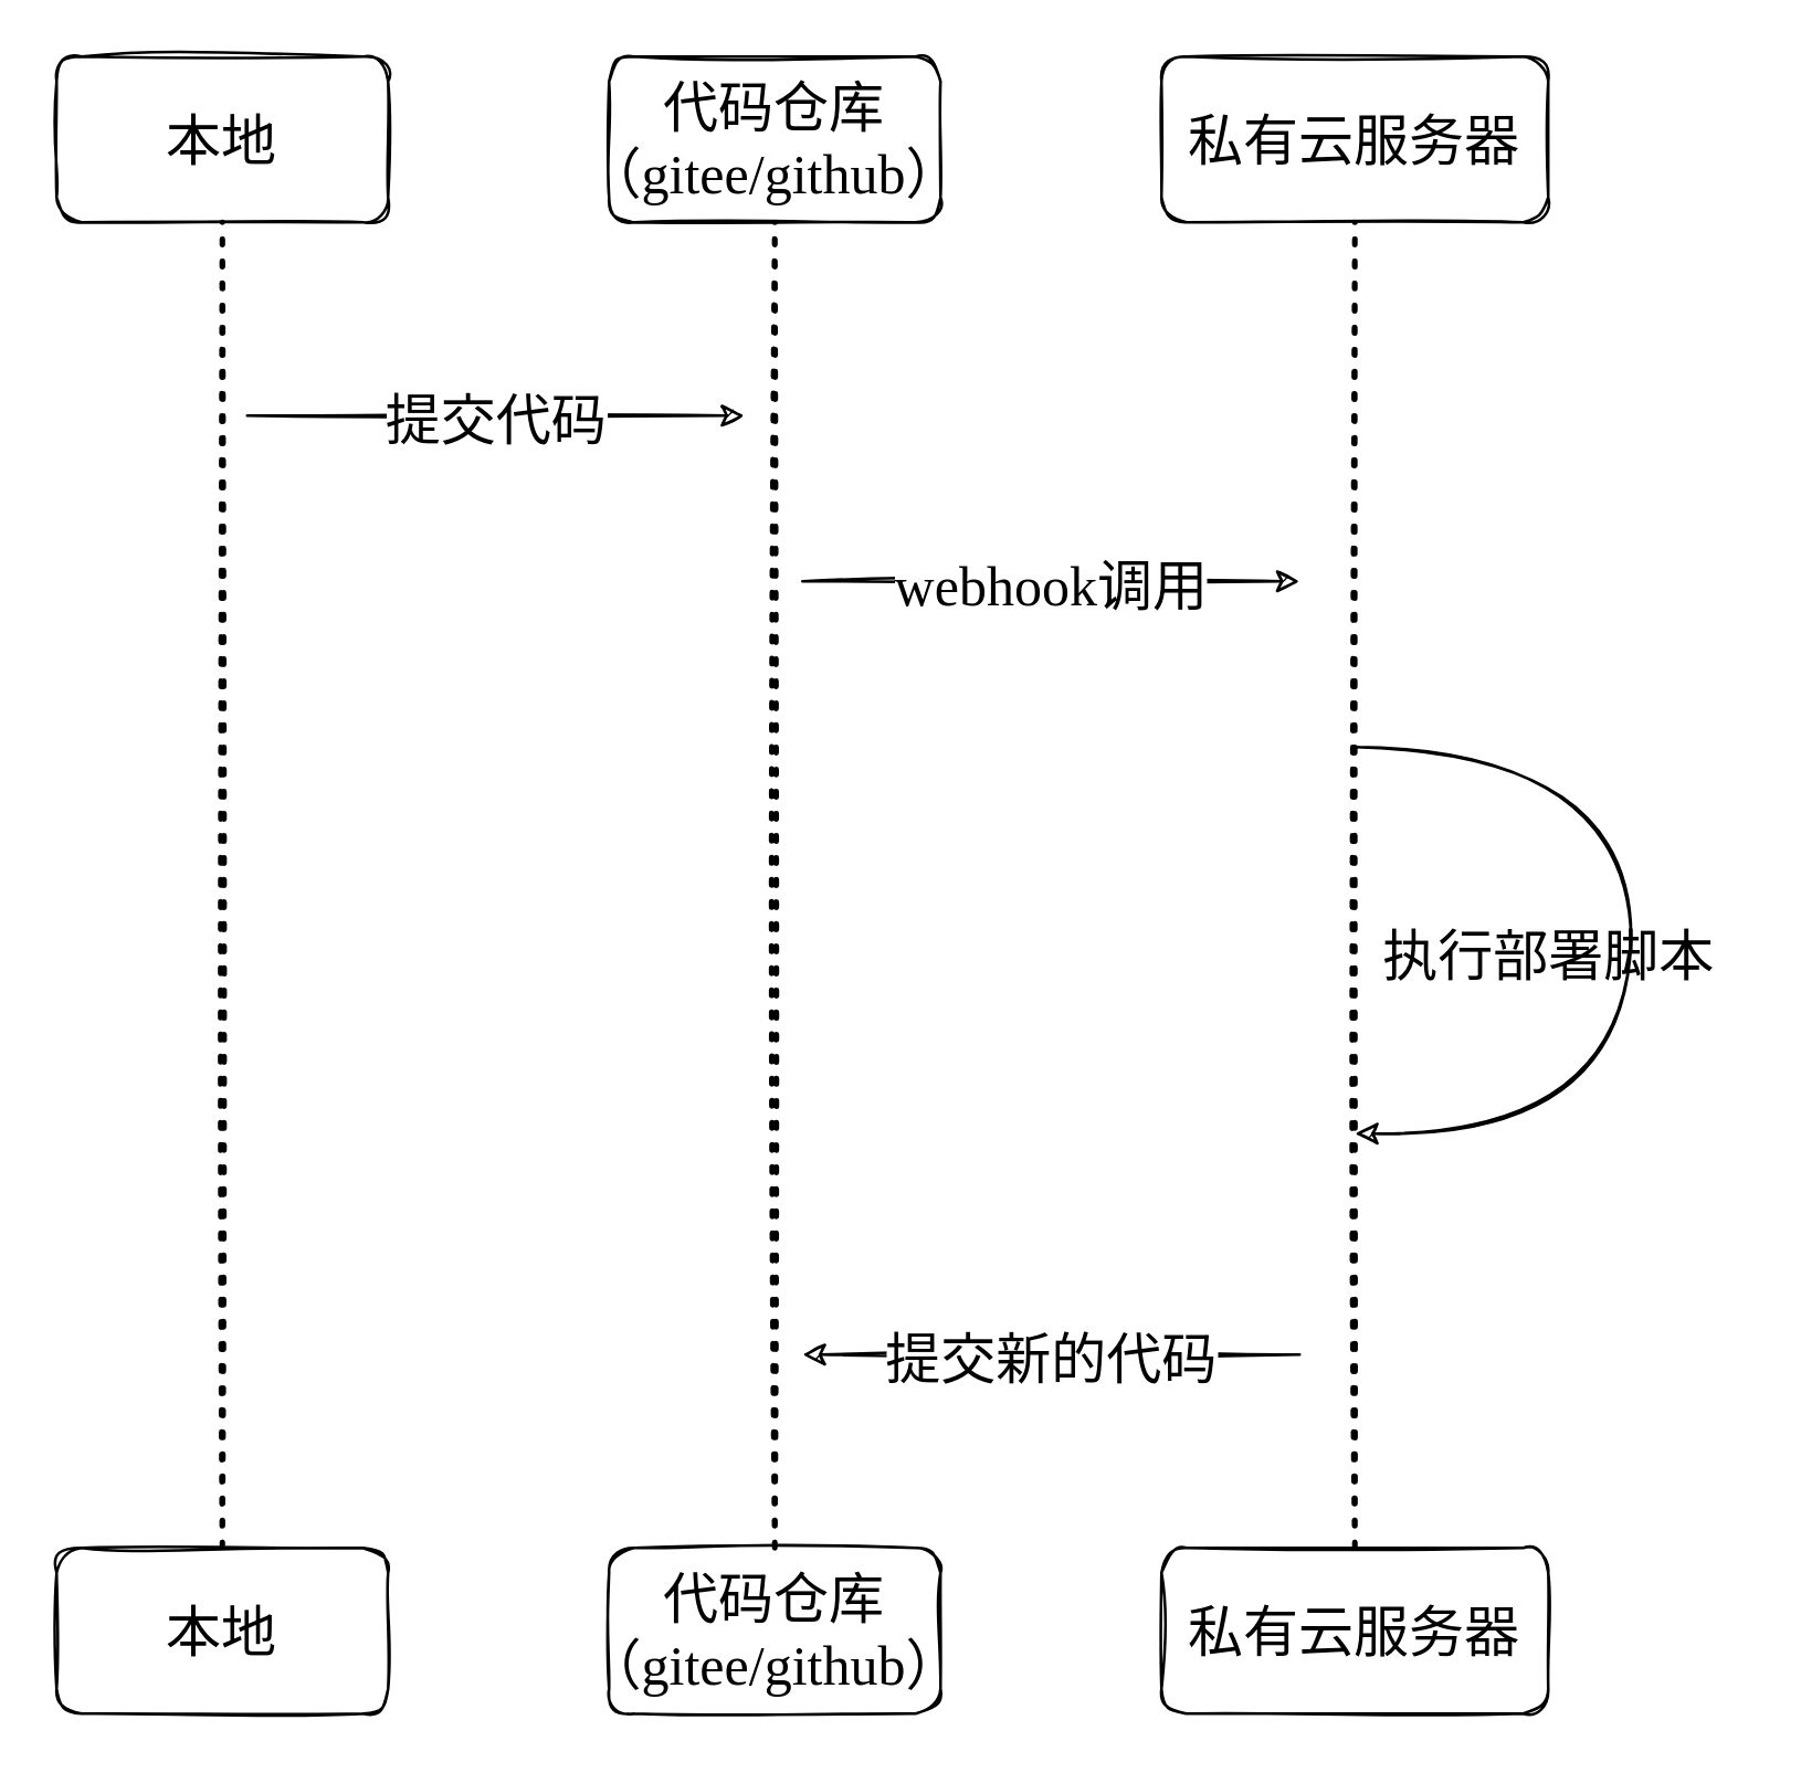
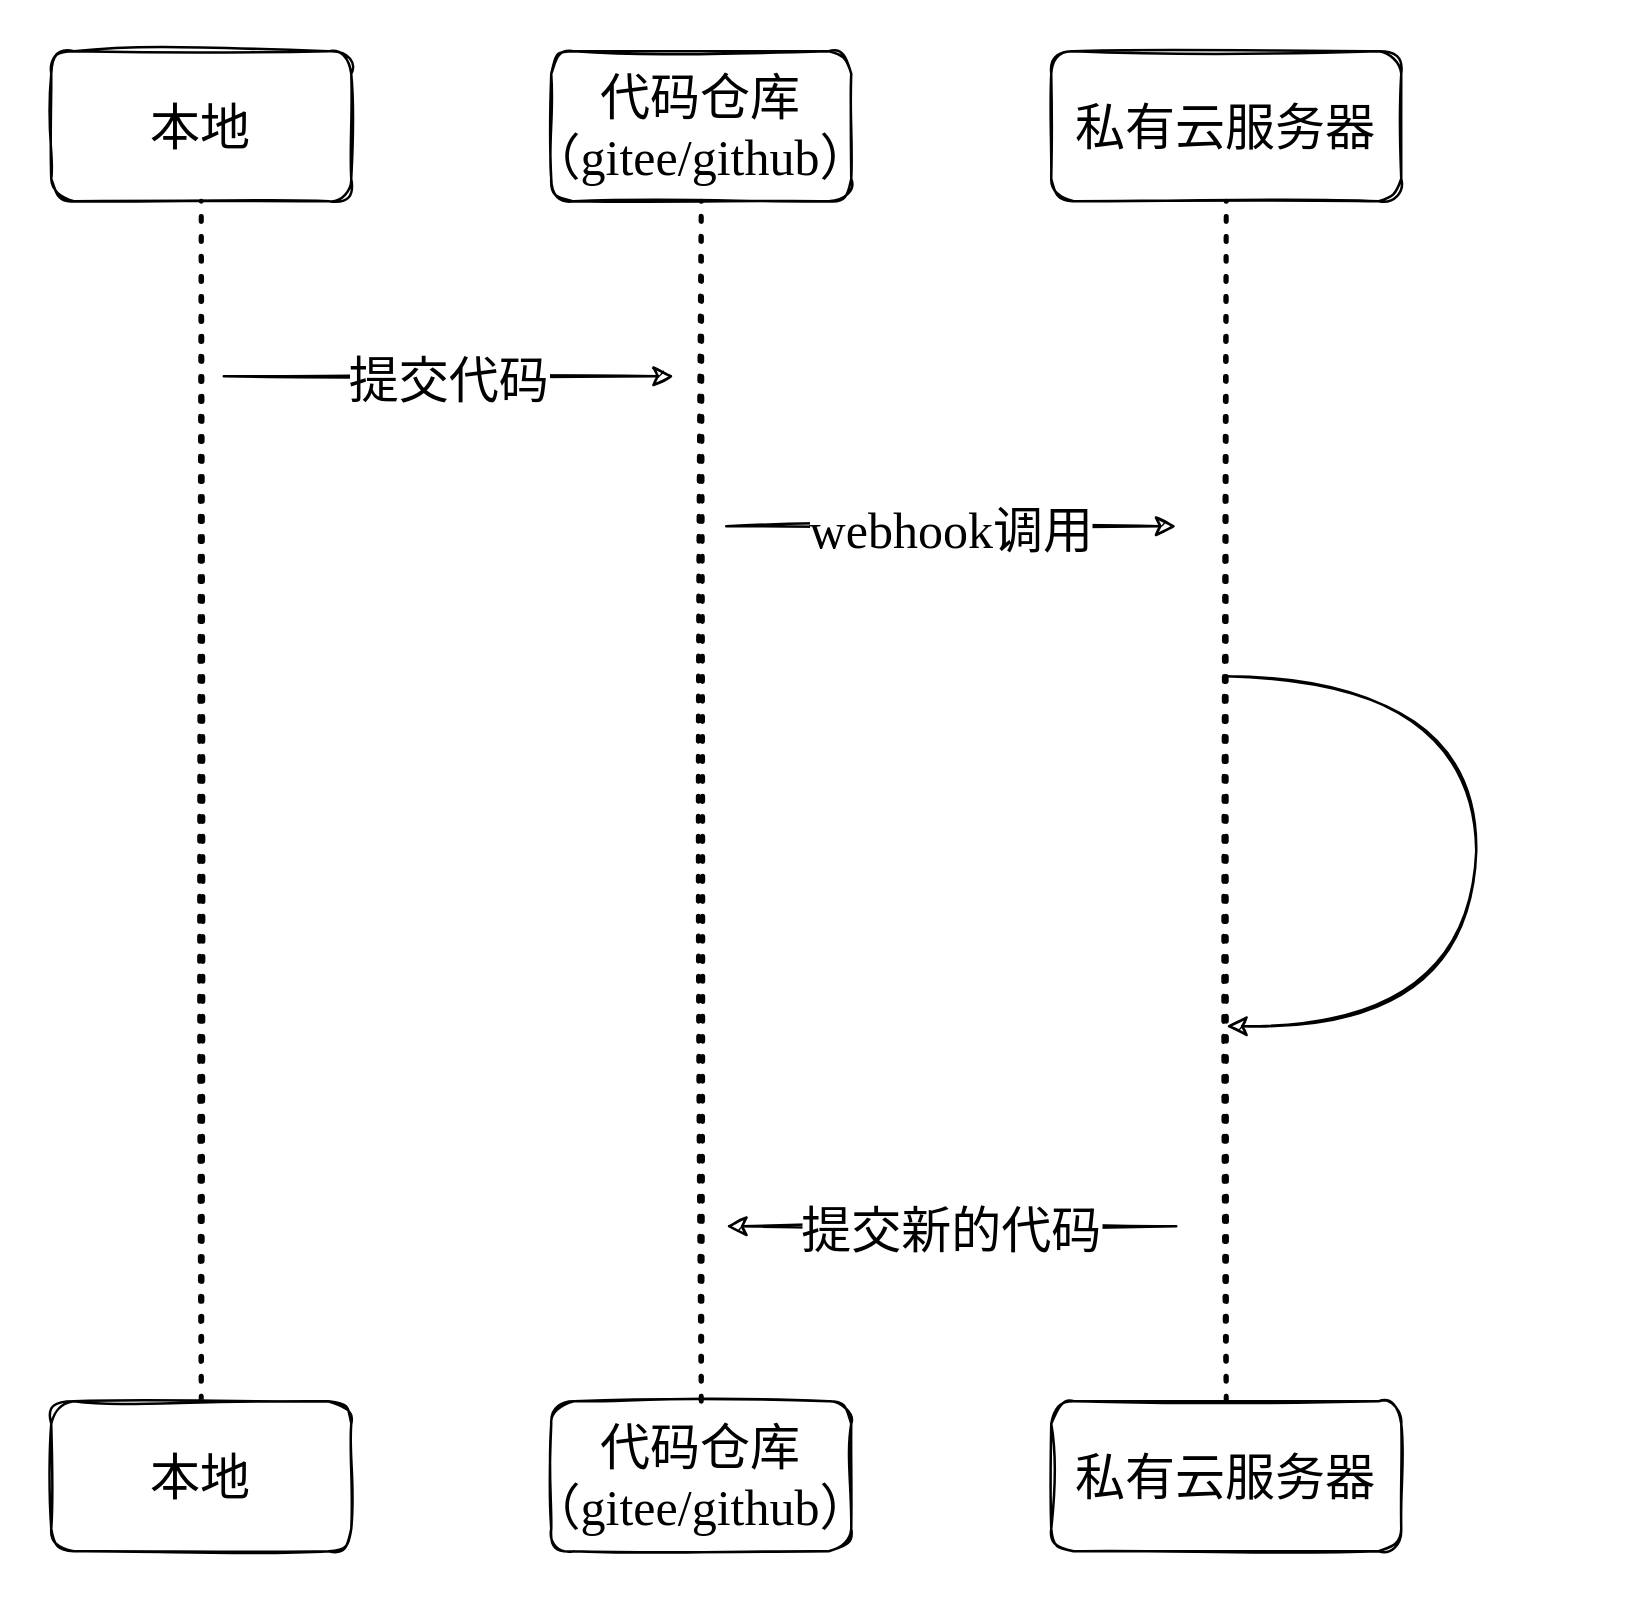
  <mxCell id="0" />
  <mxCell id="1" parent="0" />
  <mxCell id="2" value="&lt;font face=&quot;Ma Shan Zheng&quot; data-font-src=&quot;https://fonts.googleapis.com/css?family=Ma+Shan+Zheng&quot; style=&quot;font-size: 20px;&quot;&gt;本地&lt;/font&gt;" style="rounded=1;whiteSpace=wrap;html=1;fontSize=20;sketch=1;" vertex="1" parent="1"><mxGeometry x="20" y="20" width="120" height="60" as="geometry" /></mxCell>
  <mxCell id="3" value="&lt;font face=&quot;Ma Shan Zheng&quot;&gt;代码仓库（gitee/github）&lt;/font&gt;" style="rounded=1;whiteSpace=wrap;html=1;fontSize=20;sketch=1;" vertex="1" parent="1"><mxGeometry x="220" y="20" width="120" height="60" as="geometry" /></mxCell>
  <mxCell id="4" value="&lt;font face=&quot;Ma Shan Zheng&quot;&gt;私有云服务器&lt;/font&gt;" style="rounded=1;whiteSpace=wrap;html=1;fontSize=20;sketch=1;" vertex="1" parent="1"><mxGeometry x="420" y="20" width="140" height="60" as="geometry" /></mxCell>
  <mxCell id="5" value="" style="endArrow=none;dashed=1;html=1;dashPattern=1 3;strokeWidth=2;fontSize=20;entryX=0.5;entryY=1;entryDx=0;entryDy=0;sketch=1;" edge="1" parent="1" target="2"><mxGeometry width="50" height="50" relative="1" as="geometry"><mxPoint x="80" y="560" as="sourcePoint" /><mxPoint x="300" y="330" as="targetPoint" /></mxGeometry></mxCell>
  <mxCell id="6" value="&lt;font face=&quot;Ma Shan Zheng&quot; data-font-src=&quot;https://fonts.googleapis.com/css?family=Ma+Shan+Zheng&quot; style=&quot;font-size: 20px;&quot;&gt;本地&lt;/font&gt;" style="rounded=1;whiteSpace=wrap;html=1;fontSize=20;sketch=1;" vertex="1" parent="1"><mxGeometry x="20" y="560" width="120" height="60" as="geometry" /></mxCell>
  <mxCell id="7" value="&lt;font face=&quot;Ma Shan Zheng&quot;&gt;代码仓库（gitee/github）&lt;/font&gt;" style="rounded=1;whiteSpace=wrap;html=1;fontSize=20;sketch=1;" vertex="1" parent="1"><mxGeometry x="220" y="560" width="120" height="60" as="geometry" /></mxCell>
  <mxCell id="8" value="&lt;font face=&quot;Ma Shan Zheng&quot;&gt;私有云服务器&lt;/font&gt;" style="rounded=1;whiteSpace=wrap;html=1;fontSize=20;sketch=1;" vertex="1" parent="1"><mxGeometry x="420" y="560" width="140" height="60" as="geometry" /></mxCell>
  <mxCell id="9" value="" style="endArrow=none;dashed=1;html=1;dashPattern=1 3;strokeWidth=2;fontSize=20;entryX=0.5;entryY=1;entryDx=0;entryDy=0;exitX=0.5;exitY=0;exitDx=0;exitDy=0;sketch=1;" edge="1" parent="1" source="7" target="3"><mxGeometry width="50" height="50" relative="1" as="geometry"><mxPoint x="250" y="380" as="sourcePoint" /><mxPoint x="300" y="330" as="targetPoint" /></mxGeometry></mxCell>
  <mxCell id="10" value="" style="endArrow=none;dashed=1;html=1;dashPattern=1 3;strokeWidth=2;fontSize=20;entryX=0.5;entryY=1;entryDx=0;entryDy=0;exitX=0.5;exitY=0;exitDx=0;exitDy=0;sketch=1;" edge="1" parent="1" source="8" target="4"><mxGeometry width="50" height="50" relative="1" as="geometry"><mxPoint x="250" y="380" as="sourcePoint" /><mxPoint x="300" y="330" as="targetPoint" /></mxGeometry></mxCell>
  <mxCell id="11" value="" style="endArrow=classic;html=1;fontSize=20;sketch=1;" edge="1" parent="1"><mxGeometry relative="1" as="geometry"><mxPoint x="89" y="150" as="sourcePoint" /><mxPoint x="269" y="150" as="targetPoint" /></mxGeometry></mxCell>
  <mxCell id="12" value="提交代码" style="edgeLabel;resizable=0;html=1;align=center;verticalAlign=middle;fontSize=20;fontFamily=Ma Shan Zheng;fontSource=https%3A%2F%2Ffonts.googleapis.com%2Fcss%3Ffamily%3DMa%2BShan%2BZheng;sketch=1;" connectable="0" vertex="1" parent="11"><mxGeometry relative="1" as="geometry"><mxPoint x="-1" as="offset" /></mxGeometry></mxCell>
  <mxCell id="13" value="" style="endArrow=classic;html=1;fontSize=20;sketch=1;" edge="1" parent="1"><mxGeometry relative="1" as="geometry"><mxPoint x="290" y="210" as="sourcePoint" /><mxPoint x="470" y="210" as="targetPoint" /></mxGeometry></mxCell>
  <mxCell id="14" value="webhook调用" style="edgeLabel;resizable=0;html=1;align=center;verticalAlign=middle;fontSize=20;fontFamily=Ma Shan Zheng;fontSource=https%3A%2F%2Ffonts.googleapis.com%2Fcss%3Ffamily%3DMa%2BShan%2BZheng;sketch=1;" connectable="0" vertex="1" parent="13"><mxGeometry relative="1" as="geometry"><mxPoint x="-1" as="offset" /></mxGeometry></mxCell>
  <mxCell id="15" value="" style="endArrow=classic;html=1;fontSize=20;sketch=1;" edge="1" parent="1"><mxGeometry relative="1" as="geometry"><mxPoint x="470" y="490" as="sourcePoint" /><mxPoint x="290" y="490" as="targetPoint" /></mxGeometry></mxCell>
  <mxCell id="16" value="提交新的代码" style="edgeLabel;resizable=0;html=1;align=center;verticalAlign=middle;fontSize=20;fontFamily=Ma Shan Zheng;fontSource=https%3A%2F%2Ffonts.googleapis.com%2Fcss%3Ffamily%3DMa%2BShan%2BZheng;sketch=1;" connectable="0" vertex="1" parent="15"><mxGeometry relative="1" as="geometry"><mxPoint x="-1" as="offset" /></mxGeometry></mxCell>
  <mxCell id="17" value="" style="curved=1;endArrow=classic;html=1;fontFamily=Ma Shan Zheng;fontSource=https%3A%2F%2Ffonts.googleapis.com%2Fcss%3Ffamily%3DMa%2BShan%2BZheng;fontSize=20;sketch=1;" edge="1" parent="1"><mxGeometry width="50" height="50" relative="1" as="geometry"><mxPoint x="490" y="270" as="sourcePoint" /><mxPoint x="490" y="410" as="targetPoint" /><Array as="points"><mxPoint x="590" y="270" /><mxPoint x="590" y="410" /></Array></mxGeometry></mxCell>
- <mxCell id="18" value="执行部署脚本" style="text;html=1;align=center;verticalAlign=middle;resizable=0;points=[];autosize=1;strokeColor=none;fontSize=20;fontFamily=Ma Shan Zheng;sketch=1;" vertex="1" parent="1"><mxGeometry x="490" y="330" width="140" height="30" as="geometry" /></mxCell>
